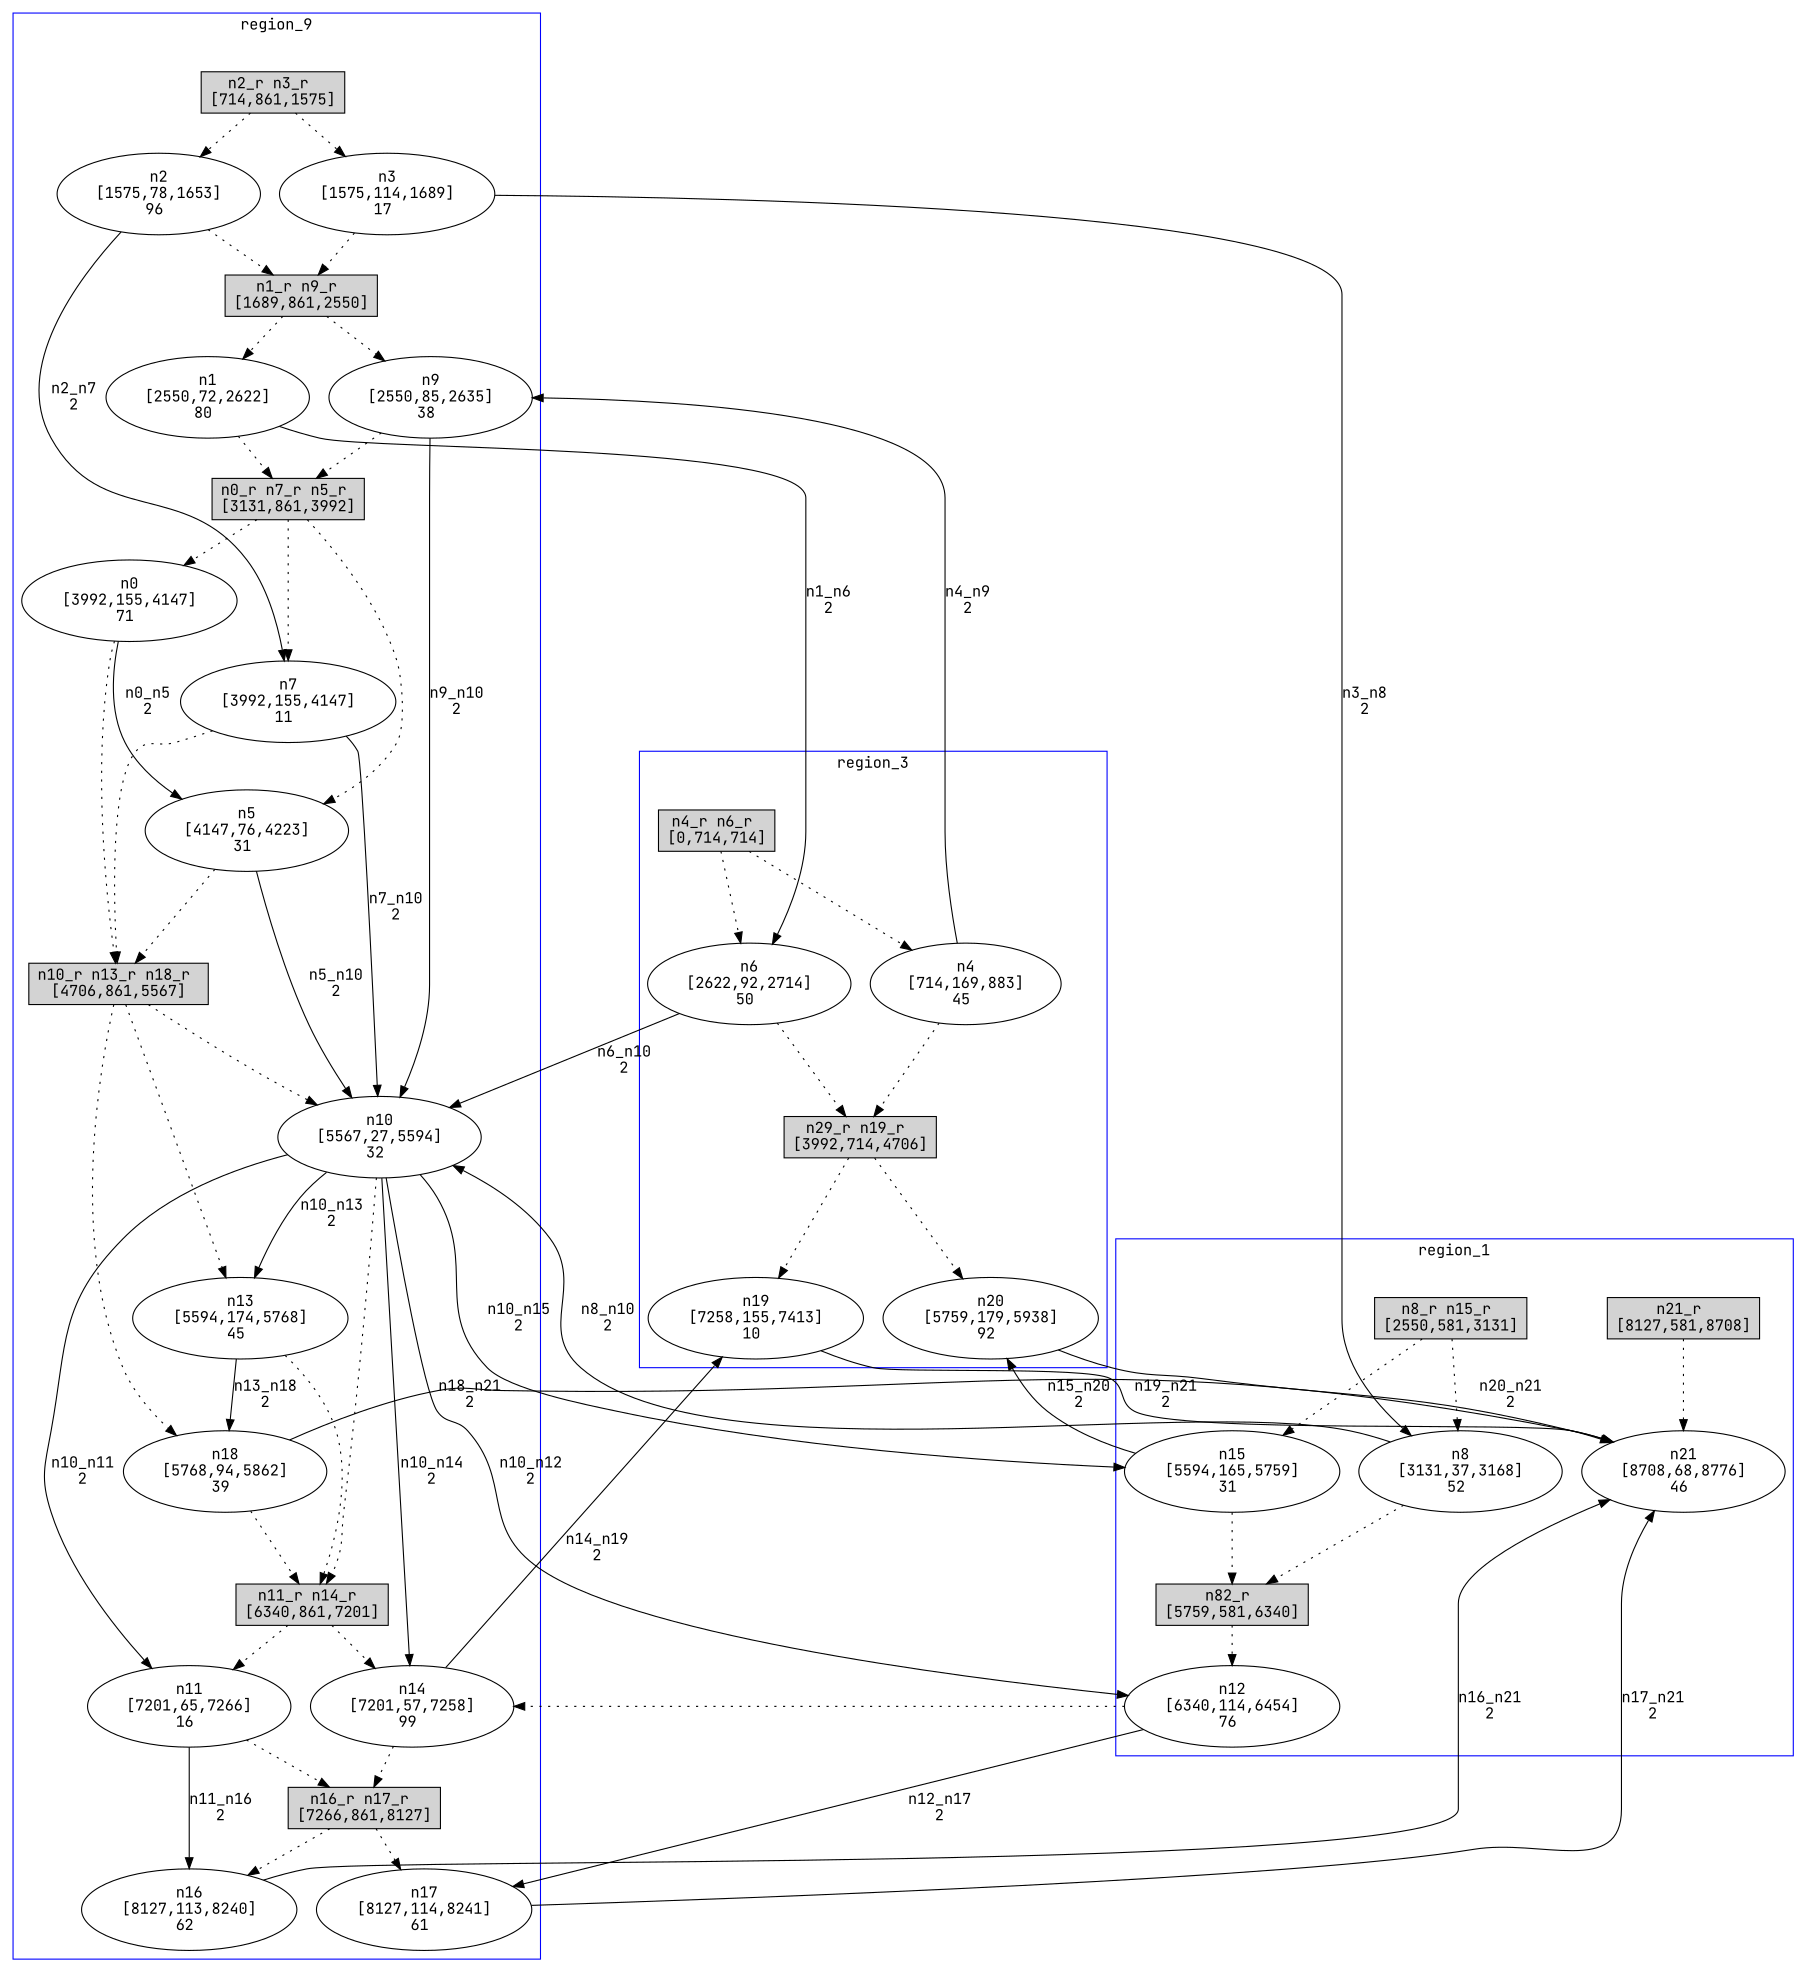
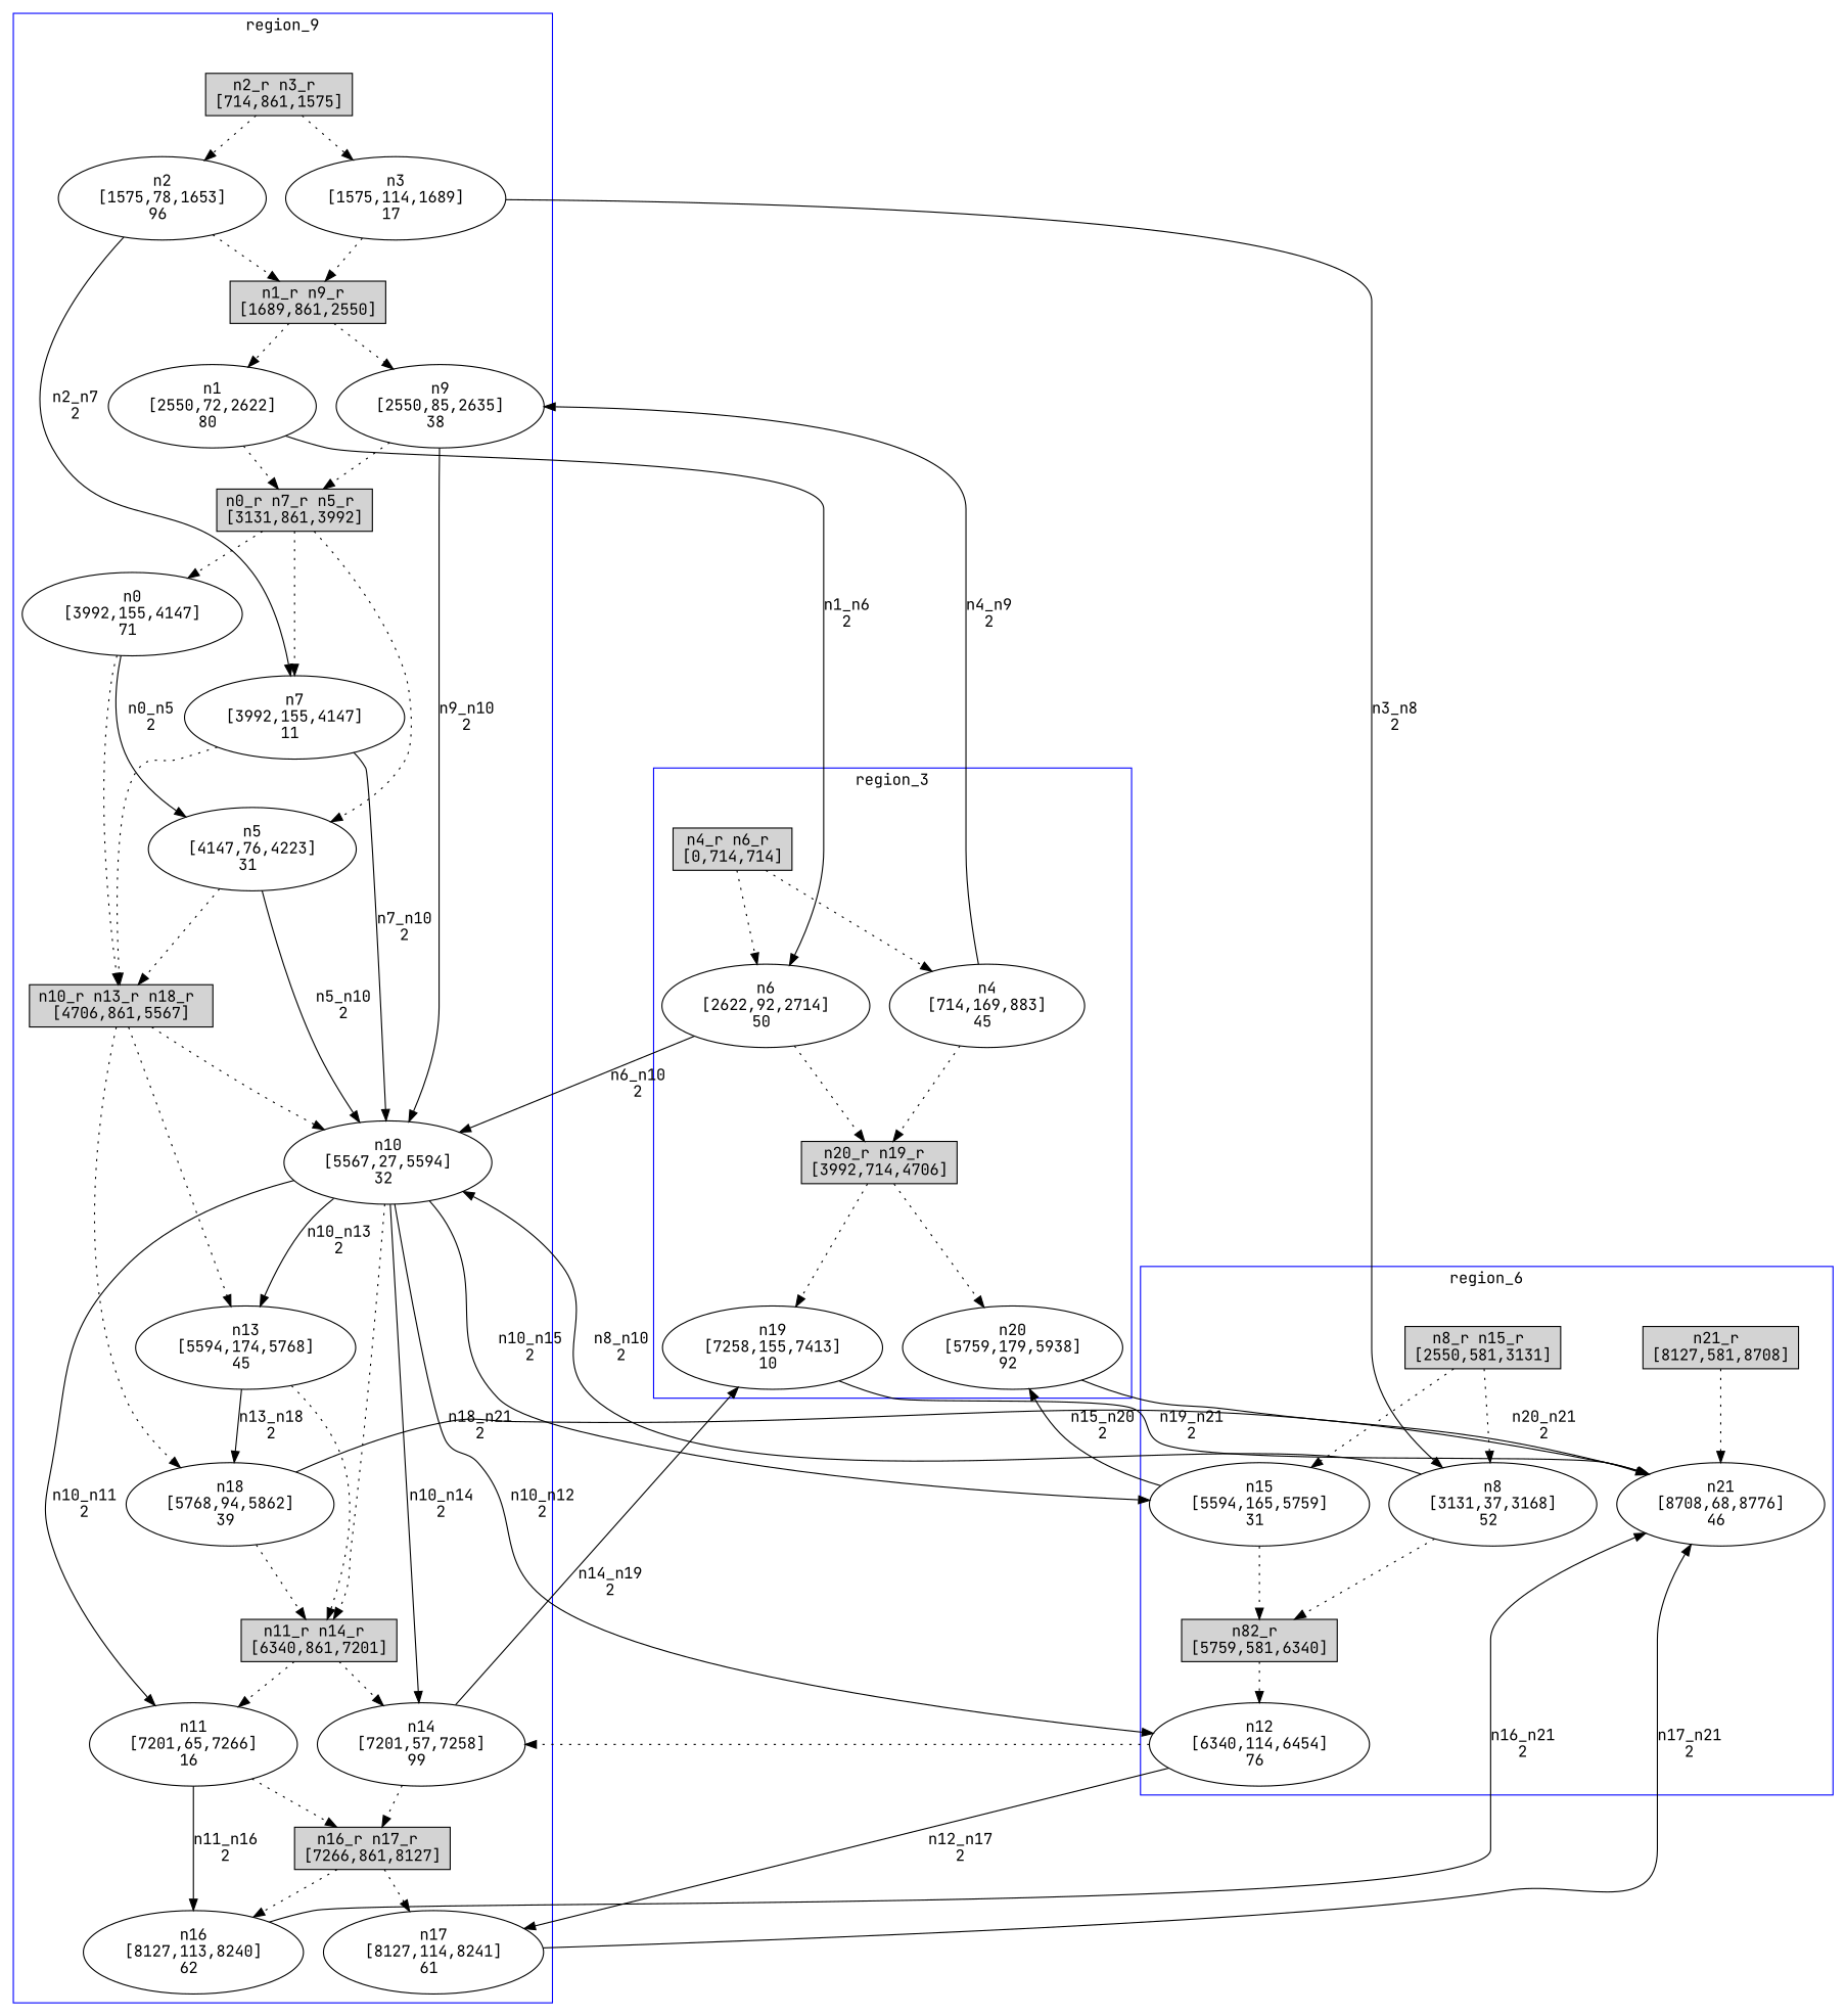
  digraph {
    fontname="JetBrains Mono"
    node [fontname="JetBrains Mono"]
    edge [fontname="JetBrains Mono" style=dotted]
    n1 [label="n2_r n3_r \n[714,861,1575]" shape=box style=filled]
    n2 [label="n2\n[1575,78,1653]\n96 "]
    n3 [label="n3\n[1575,114,1689]\n17 "]
    n4 [label="n1_r n9_r \n[1689,861,2550]" shape=box style=filled]
    n5 [label="n1\n[2550,72,2622]\n80 "]
    n6 [label="n9\n[2550,85,2635]\n38 "]
    n7 [label="n0_r n7_r n5_r \n[3131,861,3992]" shape=box style=filled]
    n8 [label="n0\n[3992,155,4147]\n71 "]
    n9 [label="n7\n[3992,155,4147]\n11 "]
    n10 [label="n5\n[4147,76,4223]\n31 "]
    n11 [label="n10_r n13_r n18_r \n[4706,861,5567]" shape=box style=filled]
    n12 [label="n10\n[5567,27,5594]\n32 "]
    n13 [label="n13\n[5594,174,5768]\n45 "]
    n14 [label="n18\n[5768,94,5862]\n39 "]
    n15 [label="n11_r n14_r \n[6340,861,7201]" shape=box style=filled]
    n16 [label="n11\n[7201,65,7266]\n16 "]
    n17 [label="n14\n[7201,57,7258]\n99 "]
    n18 [label="n16_r n17_r \n[7266,861,8127]" shape=box style=filled]
    n19 [label="n16\n[8127,113,8240]\n62 "]
    n20 [label="n17\n[8127,114,8241]\n61 "]
    n21 [label="n8_r n15_r \n[2550,581,3131]" shape=box style=filled]
    n22 [label="n8\n[3131,37,3168]\n52 "]
    n23 [label="n15\n[5594,165,5759]\n31 "]
    n24 [label="n82_r \n[5759,581,6340]" shape=box style=filled]
    n25 [label="n12\n[6340,114,6454]\n76 "]
    n26 [label="n21_r \n[8127,581,8708]" shape=box style=filled]
    n27 [label="n21\n[8708,68,8776]\n46 "]
    n28 [label="n4_r n6_r \n[0,714,714]" shape=box style=filled]
    n29 [label="n4\n[714,169,883]\n45 "]
    n30 [label="n6\n[2622,92,2714]\n50 "]
-   n31 [label="n29_r n19_r \n[3992,714,4706]" shape=box style=filled]
+   n31 [label="n20_r n19_r \n[3992,714,4706]" shape=box style=filled]
    n32 [label="n20\n[5759,179,5938]\n92 "]
    n33 [label="n19\n[7258,155,7413]\n10 "]
    subgraph cluster_1 {
      color=blue
      label=region_9
      stytle=filled
      n1
      n2
      n3
      n4
      n5
      n6
      n7
      n8
      n9
      n10
      n11
      n12
      n13
      n14
      n15
      n16
      n17
      n18
      n19
      n20
    }
    subgraph cluster_2 {
      color=blue
-     label=region_1
+     label=region_6
      stytle=filled
      n21
      n22
      n23
      n24
      n25
      n26
      n27
    }
    subgraph cluster_3 {
      color=blue
      label=region_3
      stytle=filled
      n28
      n29
      n30
      n31
      n32
      n33
    }
    n1 -> n2
    n1 -> n3
    n2 -> n4
    n2 -> n9 [label="n2_n7\n2" style=""]
    n3 -> n4
    n3 -> n22 [label="n3_n8\n2" style=""]
    n4 -> n5
    n4 -> n6
    n5 -> n7
    n5 -> n30 [label="n1_n6\n2" style=""]
    n6 -> n7
    n6 -> n12 [label="n9_n10\n2" style=""]
    n7 -> n8
    n7 -> n9
    n7 -> n10
    n8 -> n10 [label="n0_n5\n2" style=""]
    n8 -> n11
    n9 -> n11
    n9 -> n12 [label="n7_n10\n2" style=""]
    n10 -> n11
    n10 -> n12 [label="n5_n10\n2" style=""]
    n11 -> n12
    n11 -> n13
    n11 -> n14
    n12 -> n13 [label="n10_n13\n2" style=""]
    n12 -> n15
    n12 -> n16 [label="n10_n11\n2" style=""]
    n12 -> n17 [label="n10_n14\n2" style=""]
    n12 -> n23 [label="n10_n15\n2" style=""]
    n12 -> n25 [label="n10_n12\n2" style=""]
    n13 -> n14 [label="n13_n18\n2" style=""]
    n13 -> n15
    n14 -> n15
    n14 -> n27 [label="n18_n21\n2" style=""]
    n15 -> n16
    n15 -> n17
    n16 -> n18
    n16 -> n19 [label="n11_n16\n2" style=""]
    n17 -> n18
    n17 -> n33 [label="n14_n19\n2" style=""]
    n18 -> n19
    n18 -> n20
    n19 -> n27 [label="n16_n21\n2" style=""]
    n20 -> n27 [label="n17_n21\n2" style=""]
    n21 -> n22
    n21 -> n23
    n22 -> n12 [label="n8_n10\n2" style=""]
    n22 -> n24
    n23 -> n24
    n23 -> n32 [label="n15_n20\n2" style=""]
    n24 -> n25
    n25 -> n17
    n25 -> n20 [label="n12_n17\n2" style=""]
    n26 -> n27
    n28 -> n29
    n28 -> n30
    n29 -> n6 [label="n4_n9\n2" style=""]
    n29 -> n31
    n30 -> n12 [label="n6_n10\n2" style=""]
    n30 -> n31
    n31 -> n32
    n31 -> n33
    n32 -> n27 [label="n20_n21\n2" style=""]
    n33 -> n27 [label="n19_n21\n2" style=""]
  }
